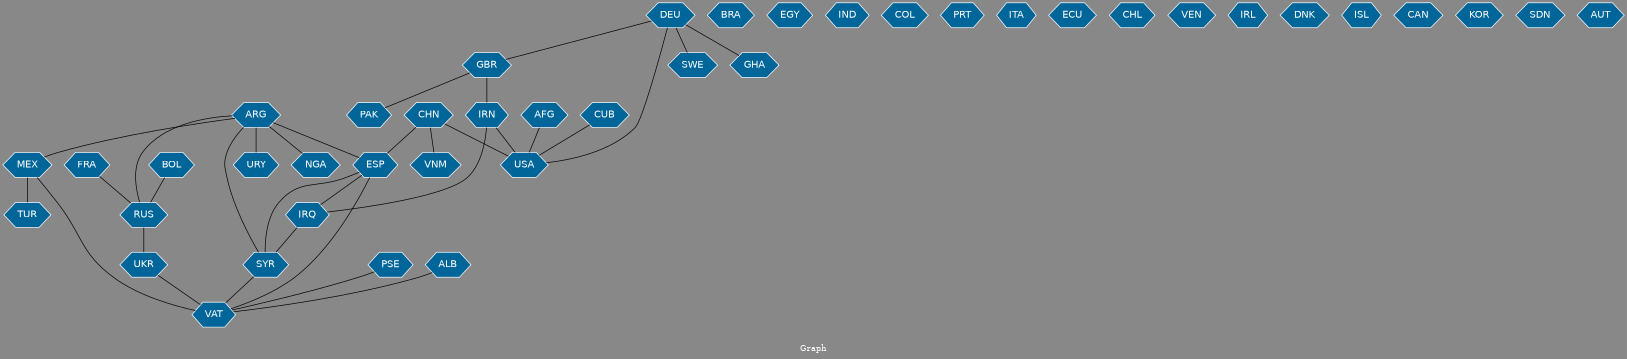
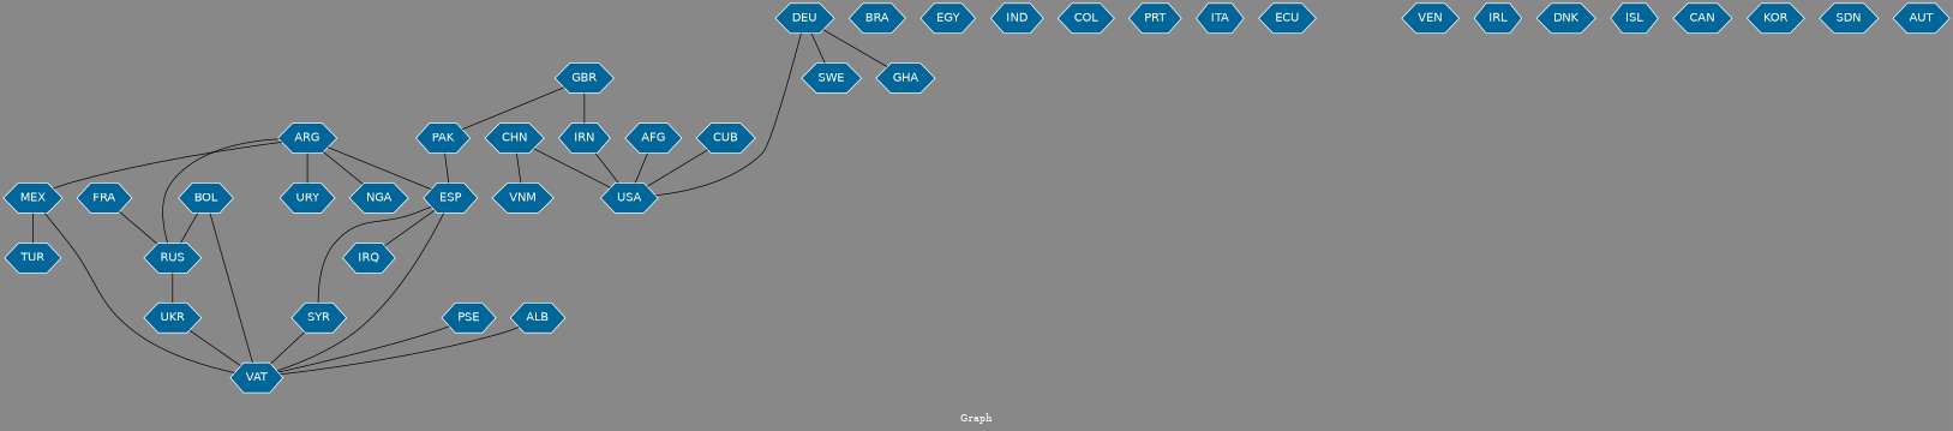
  graph {
    bgcolor="#888888"
    fontcolor=white
    fontsize=12
    label="Graph"
    node [color=white fillcolor="#006699" fontcolor=white fontname=Helvetica shape=hexagon style=filled]
    edge [arrowhead=open color=black fontcolor=white fontname=Courier fontsize=12 weight=1]
    n1 [label=URY]
    n2 [label=CHN]
    n3 [label=ESP]
    n4 [label=VNM]
    n5 [label=USA]
    n6 [label=VAT]
    n7 [label=IRQ]
    n8 [label=SYR]
    n9 [label=UKR]
    n10 [label=TUR]
    n11 [label=RUS]
    n12 [label=SWE]
    n13 [label=GBR]
    n14 [label=IRN]
    n15 [label=PAK]
    n16 [label=DEU]
    n17 [label=GHA]
    n18 [label=BOL]
    n19 [label=NGA]
    n20 [label=BRA]
    n21 [label=EGY]
    n22 [label=IND]
    n23 [label=COL]
    n24 [label=ARG]
    n25 [label=MEX]
    n26 [label=AFG]
    n27 [label=PRT]
    n28 [label=ITA]
    n29 [label=PSE]
    n30 [label=ECU]
-   n31 [label=CHL]
    n32 [label=CUB]
    n33 [label=VEN]
    n34 [label=FRA]
    n35 [label=IRL]
    n36 [label=DNK]
    n37 [label=ISL]
    n38 [label=ALB]
    n39 [label=CAN]
    n40 [label=KOR]
    n41 [label=SDN]
    n42 [label=AUT]
-   n2 -- n3
+   n15 -- n3
    n2 -- n4
    n2 -- n5 [weight=2]
    n3 -- n6 [weight=2]
    n3 -- n7
    n3 -- n8
-   n7 -- n8 [weight=3]
    n8 -- n6 [weight=2]
    n9 -- n6
    n11 -- n9 [weight=10]
    n13 -- n14
    n13 -- n15
    n14 -- n5 [weight=3]
-   n14 -- n7 [weight=3]
    n16 -- n5
    n16 -- n12
-   n16 -- n13
    n16 -- n17
+   n18 -- n6 [weight=4]
    n18 -- n11 [weight=2]
    n24 -- n1 [weight=2]
    n24 -- n3
-   n24 -- n8
    n24 -- n11
    n24 -- n19
    n24 -- n25
    n25 -- n6
    n25 -- n10
    n26 -- n5
    n29 -- n6
    n32 -- n5
    n34 -- n11
    n38 -- n6
  }
